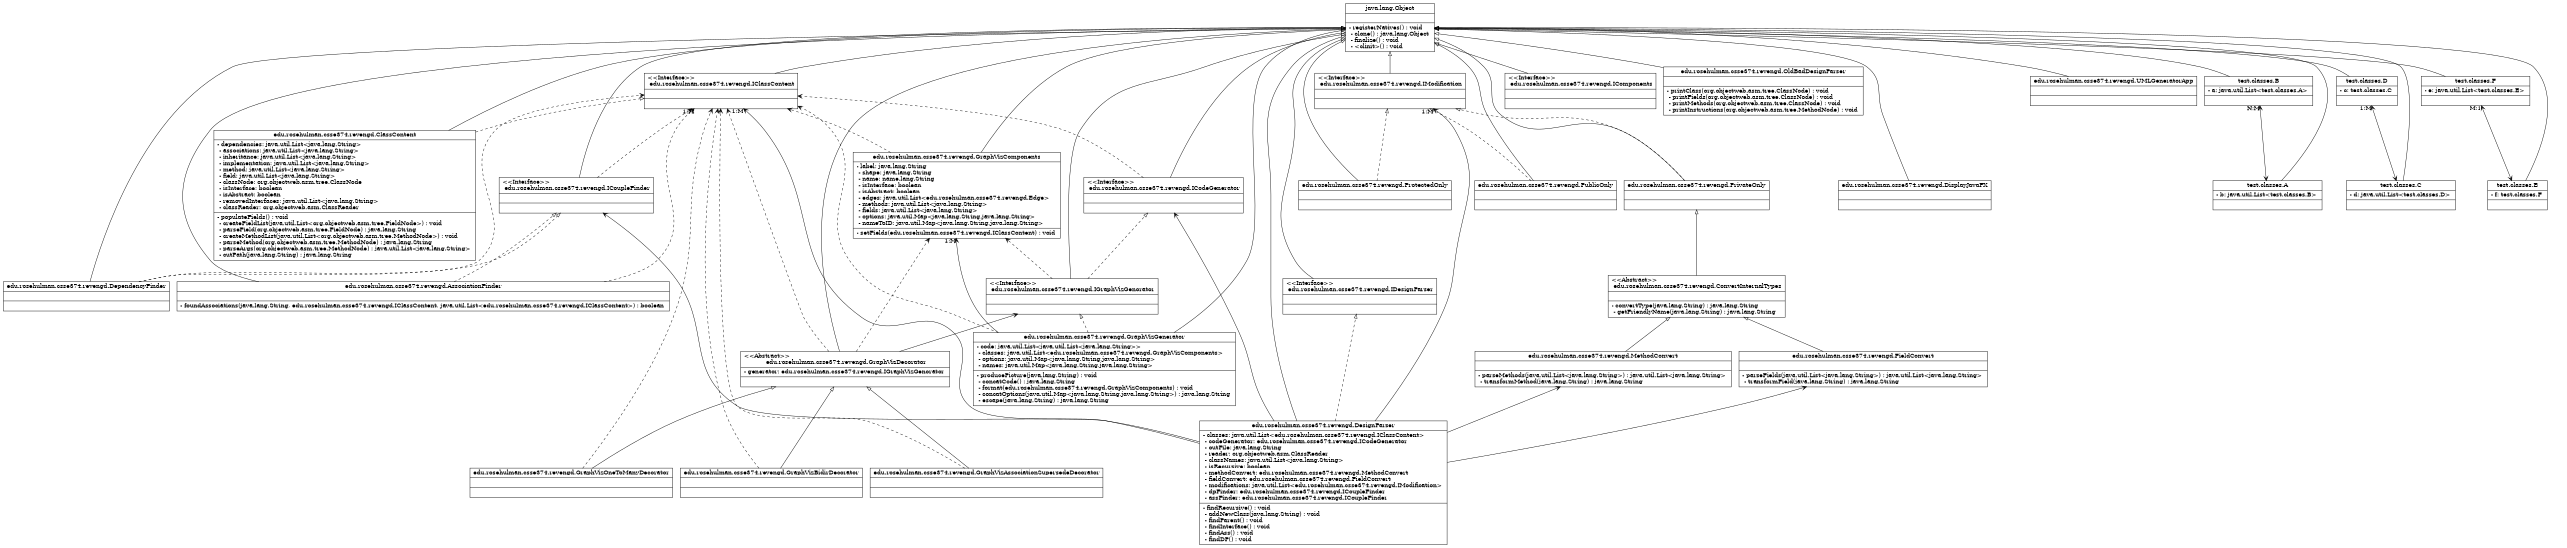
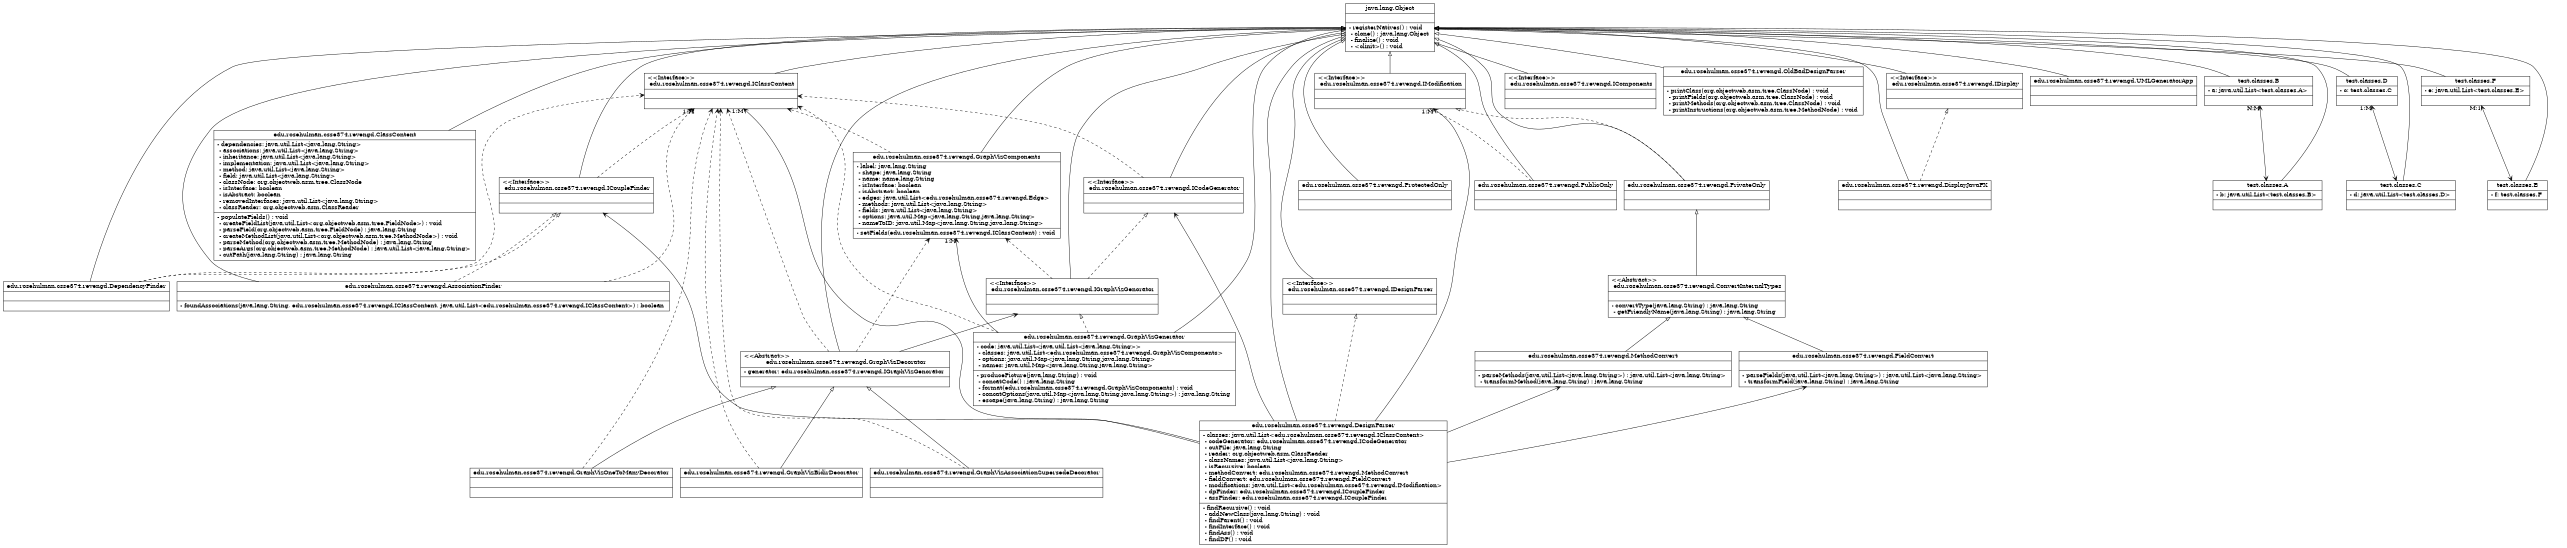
  digraph {
    rankdir=BT
    node [shape=record]
    edge [arrowhead=onormal style=solid]
    n1 [label="{ edu.rosehulman.csse374.revengd.AssociationFinder | | - foundAssociations(java.lang.String, edu.rosehulman.csse374.revengd.IClassContent, java.util.List\<edu.rosehulman.csse374.revengd.IClassContent\>) : boolean \l }"]
    n2 [label="{ java.lang.Object | | - registerNatives() : void \l - clone() : java.lang.Object \l - finalize() : void \l - \<clinit\>() : void \l }"]
    n3 [label="{ \<\<Interface\>\>\l edu.rosehulman.csse374.revengd.ICoupleFinder | | }"]
    n4 [label="{ \<\<Interface\>\>\l edu.rosehulman.csse374.revengd.IClassContent | | }"]
    n5 [label="{ edu.rosehulman.csse374.revengd.ClassContent | - dependencies: java.util.List\<java.lang.String\> \l - associations: java.util.List\<java.lang.String\> \l - inheritance: java.util.List\<java.lang.String\> \l - implementation: java.util.List\<java.lang.String\> \l - method: java.util.List\<java.lang.String\> \l - field: java.util.List\<java.lang.String\> \l - classNode: org.objectweb.asm.tree.ClassNode \l - isInterface: boolean \l - isAbstract: boolean \l - removedInterfaces: java.util.List\<java.lang.String\> \l - classReader: org.objectweb.asm.ClassReader \l | - populateFields() : void \l - createFieldList(java.util.List\<org.objectweb.asm.tree.FieldNode\>) : void \l - parseField(org.objectweb.asm.tree.FieldNode) : java.lang.String \l - createMethodList(java.util.List\<org.objectweb.asm.tree.MethodNode\>) : void \l - parseMethod(org.objectweb.asm.tree.MethodNode) : java.lang.String \l - parseArgs(org.objectweb.asm.tree.MethodNode) : java.util.List\<java.lang.String\> \l - cutPath(java.lang.String) : java.lang.String \l }"]
    n6 [label="{ \<\<Abstract\>\>\l edu.rosehulman.csse374.revengd.ConvertInternalTypes | | - convertType(java.lang.String) : java.lang.String \l - getFriendlyName(java.lang.String) : java.lang.String \l }"]
    n7 [label="{ edu.rosehulman.csse374.revengd.PrivateOnly | | }"]
    n8 [label="{ edu.rosehulman.csse374.revengd.DependencyFinder | | }"]
    n9 [label="{ edu.rosehulman.csse374.revengd.DesignParser | - classes: java.util.List\<edu.rosehulman.csse374.revengd.IClassContent\> \l - codeGenerator: edu.rosehulman.csse374.revengd.ICodeGenerator \l - outFile: java.lang.String \l - reader: org.objectweb.asm.ClassReader \l - classNames: java.util.List\<java.lang.String\> \l - isRecursive: boolean \l - methodConvert: edu.rosehulman.csse374.revengd.MethodConvert \l - fieldConvert: edu.rosehulman.csse374.revengd.FieldConvert \l - modifications: java.util.List\<edu.rosehulman.csse374.revengd.IModification\> \l - dpFinder: edu.rosehulman.csse374.revengd.ICoupleFinder \l - assFinder: edu.rosehulman.csse374.revengd.ICoupleFinder \l | - findRecursive() : void \l - addNewClass(java.lang.String) : void \l - findParent() : void \l - findInterface() : void \l - findAss() : void \l - findDP() : void \l }"]
    n10 [label="{ \<\<Interface\>\>\l edu.rosehulman.csse374.revengd.IDesignParser | | }"]
    n11 [label="{ \<\<Interface\>\>\l edu.rosehulman.csse374.revengd.ICodeGenerator | | }"]
    n12 [label="{ edu.rosehulman.csse374.revengd.MethodConvert | | - parseMethods(java.util.List\<java.lang.String\>) : java.util.List\<java.lang.String\> \l - transformMethod(java.lang.String) : java.lang.String \l }"]
    n13 [label="{ edu.rosehulman.csse374.revengd.FieldConvert | | - parseFields(java.util.List\<java.lang.String\>) : java.util.List\<java.lang.String\> \l - transformField(java.lang.String) : java.lang.String \l }"]
    n14 [label="{ \<\<Interface\>\>\l edu.rosehulman.csse374.revengd.IModification | | }"]
    n15 [label="{ edu.rosehulman.csse374.revengd.DisplayJavaFX | | }"]
+   n16 [label="{ \<\<Interface\>\>\l edu.rosehulman.csse374.revengd.IDisplay | | }"]
    n17 [label="{ edu.rosehulman.csse374.revengd.GraphVizAssociationSupersedeDecorator | | }"]
    n18 [label="{ \<\<Abstract\>\>\l edu.rosehulman.csse374.revengd.GraphVizDecorator | - generator: edu.rosehulman.csse374.revengd.IGraphVizGenorator \l | }"]
    n19 [label="{ edu.rosehulman.csse374.revengd.GraphVizComponents | - label: java.lang.String \l - shape: java.lang.String \l - name: name.lang.String \l - isInterface: boolean \l - isAbstract: boolean \l - edges: java.util.List\<edu.rosehulman.csse374.revengd.Edge\> \l - methods: java.util.List\<java.lang.String\> \l - fields: java.util.List\<java.lang.String\> \l - options: java.util.Map\<java.lang.String,java.lang.String\> \l - nameToID: java.util.Map\<java.lang.String,java.lang.String\> \l | - setFields(edu.rosehulman.csse374.revengd.IClassContent) : void \l }"]
    n20 [label="{ \<\<Interface\>\>\l edu.rosehulman.csse374.revengd.IGraphVizGenorator | | }"]
    n21 [label="{ edu.rosehulman.csse374.revengd.GraphVizBidirDecorator | | }"]
    n22 [label="{ edu.rosehulman.csse374.revengd.GraphVizGenerator | - code: java.util.List\<java.util.List\<java.lang.String\>\> \l - classes: java.util.List\<edu.rosehulman.csse374.revengd.GraphVizComponents\> \l - options: java.util.Map\<java.lang.String,java.lang.String\> \l - names: java.util.Map\<java.lang.String,java.lang.String\> \l | - producePicture(java.lang.String) : void \l - concatCode() : java.lang.String \l - format(edu.rosehulman.csse374.revengd.GraphVizComponents) : void \l - concatOptions(java.util.Map\<java.lang.String,java.lang.String\>) : java.lang.String \l - escape(java.lang.String) : java.lang.String \l }"]
    n23 [label="{ edu.rosehulman.csse374.revengd.GraphVizOneToManyDecorator | | }"]
    n24 [label="{ \<\<Interface\>\>\l edu.rosehulman.csse374.revengd.IComponents | | }"]
    n25 [label="{ edu.rosehulman.csse374.revengd.OldBadDesignParser | | - printClass(org.objectweb.asm.tree.ClassNode) : void \l - printFields(org.objectweb.asm.tree.ClassNode) : void \l - printMethods(org.objectweb.asm.tree.ClassNode) : void \l - printInstructions(org.objectweb.asm.tree.MethodNode) : void \l }"]
    n26 [label="{ edu.rosehulman.csse374.revengd.ProtectedOnly | | }"]
    n27 [label="{ edu.rosehulman.csse374.revengd.PublicOnly | | }"]
    n28 [label="{ edu.rosehulman.csse374.revengd.UMLGeneratorApp | | }"]
    n29 [label="{ test.classes.A | - b: java.util.List\<test.classes.B\> \l | }"]
    n30 [label="{ test.classes.B | - a: java.util.List\<test.classes.A\> \l | }"]
    n31 [label="{ test.classes.C | - d: java.util.List\<test.classes.D\> \l | }"]
    n32 [label="{ test.classes.D | - c: test.classes.C \l | }"]
    n33 [label="{ test.classes.E | - f: test.classes.F \l | }"]
    n34 [label="{ test.classes.F | - e: java.util.List\<test.classes.E\> \l | }"]
    n1 -> n2
    n1 -> n3 [style=dashed]
    n1 -> n4 [arrowhead=vee headlabel="1\:M" style=dashed]
    n3 -> n2
    n3 -> n4 [arrowhead=vee style=dashed]
    n4 -> n2
    n5 -> n2
-   n5 -> n4 [style=dashed]
    n6 -> n7
    n7 -> n2
    n7 -> n14 [style=dashed]
    n8 -> n2
    n8 -> n3 [style=dashed]
    n8 -> n4 [arrowhead=vee style=dashed]
    n9 -> n2
    n9 -> n3 [arrowhead=vee]
    n9 -> n4 [arrowhead=vee headlabel="1\:M"]
    n9 -> n10 [style=dashed]
    n9 -> n11 [arrowhead=vee]
    n9 -> n12 [arrowhead=vee]
    n9 -> n13 [arrowhead=vee]
    n9 -> n14 [arrowhead=vee headlabel="1\:M"]
    n10 -> n2
    n11 -> n2
    n11 -> n4 [arrowhead=vee style=dashed]
    n12 -> n6
    n13 -> n6
    n14 -> n2
    n15 -> n2
+   n15 -> n16 [style=dashed]
+   n16 -> n2
    n17 -> n4 [arrowhead=vee style=dashed]
    n17 -> n18
    n18 -> n2
    n18 -> n4 [arrowhead=vee style=dashed]
    n18 -> n19 [arrowhead=vee style=dashed]
    n18 -> n20 [arrowhead=vee]
    n19 -> n2
    n19 -> n4 [arrowhead=vee style=dashed]
    n20 -> n2
    n20 -> n11 [style=dashed]
    n20 -> n19 [arrowhead=vee style=dashed]
    n21 -> n4 [arrowhead=vee style=dashed]
    n21 -> n18
    n22 -> n2
    n22 -> n4 [arrowhead=vee style=dashed]
    n22 -> n19 [arrowhead=vee headlabel="1\:M"]
    n22 -> n20 [style=dashed]
    n23 -> n4 [arrowhead=vee style=dashed]
    n23 -> n18
    n24 -> n2
    n25 -> n2
    n26 -> n2
-   n26 -> n14 [style=dashed]
    n27 -> n2
    n27 -> n14 [style=dashed]
    n28 -> n2
    n29 -> n2
    n29 -> n30 [arrowhead=vee arrowtail=vee dir=both headlabel="N\:M"]
    n30 -> n2
    n31 -> n2
    n31 -> n32 [arrowhead=vee arrowtail=vee dir=both headlabel="1\:M"]
    n32 -> n2
    n33 -> n2
    n33 -> n34 [arrowhead=vee arrowtail=vee dir=both headlabel="M\:1"]
    n34 -> n2
  }
